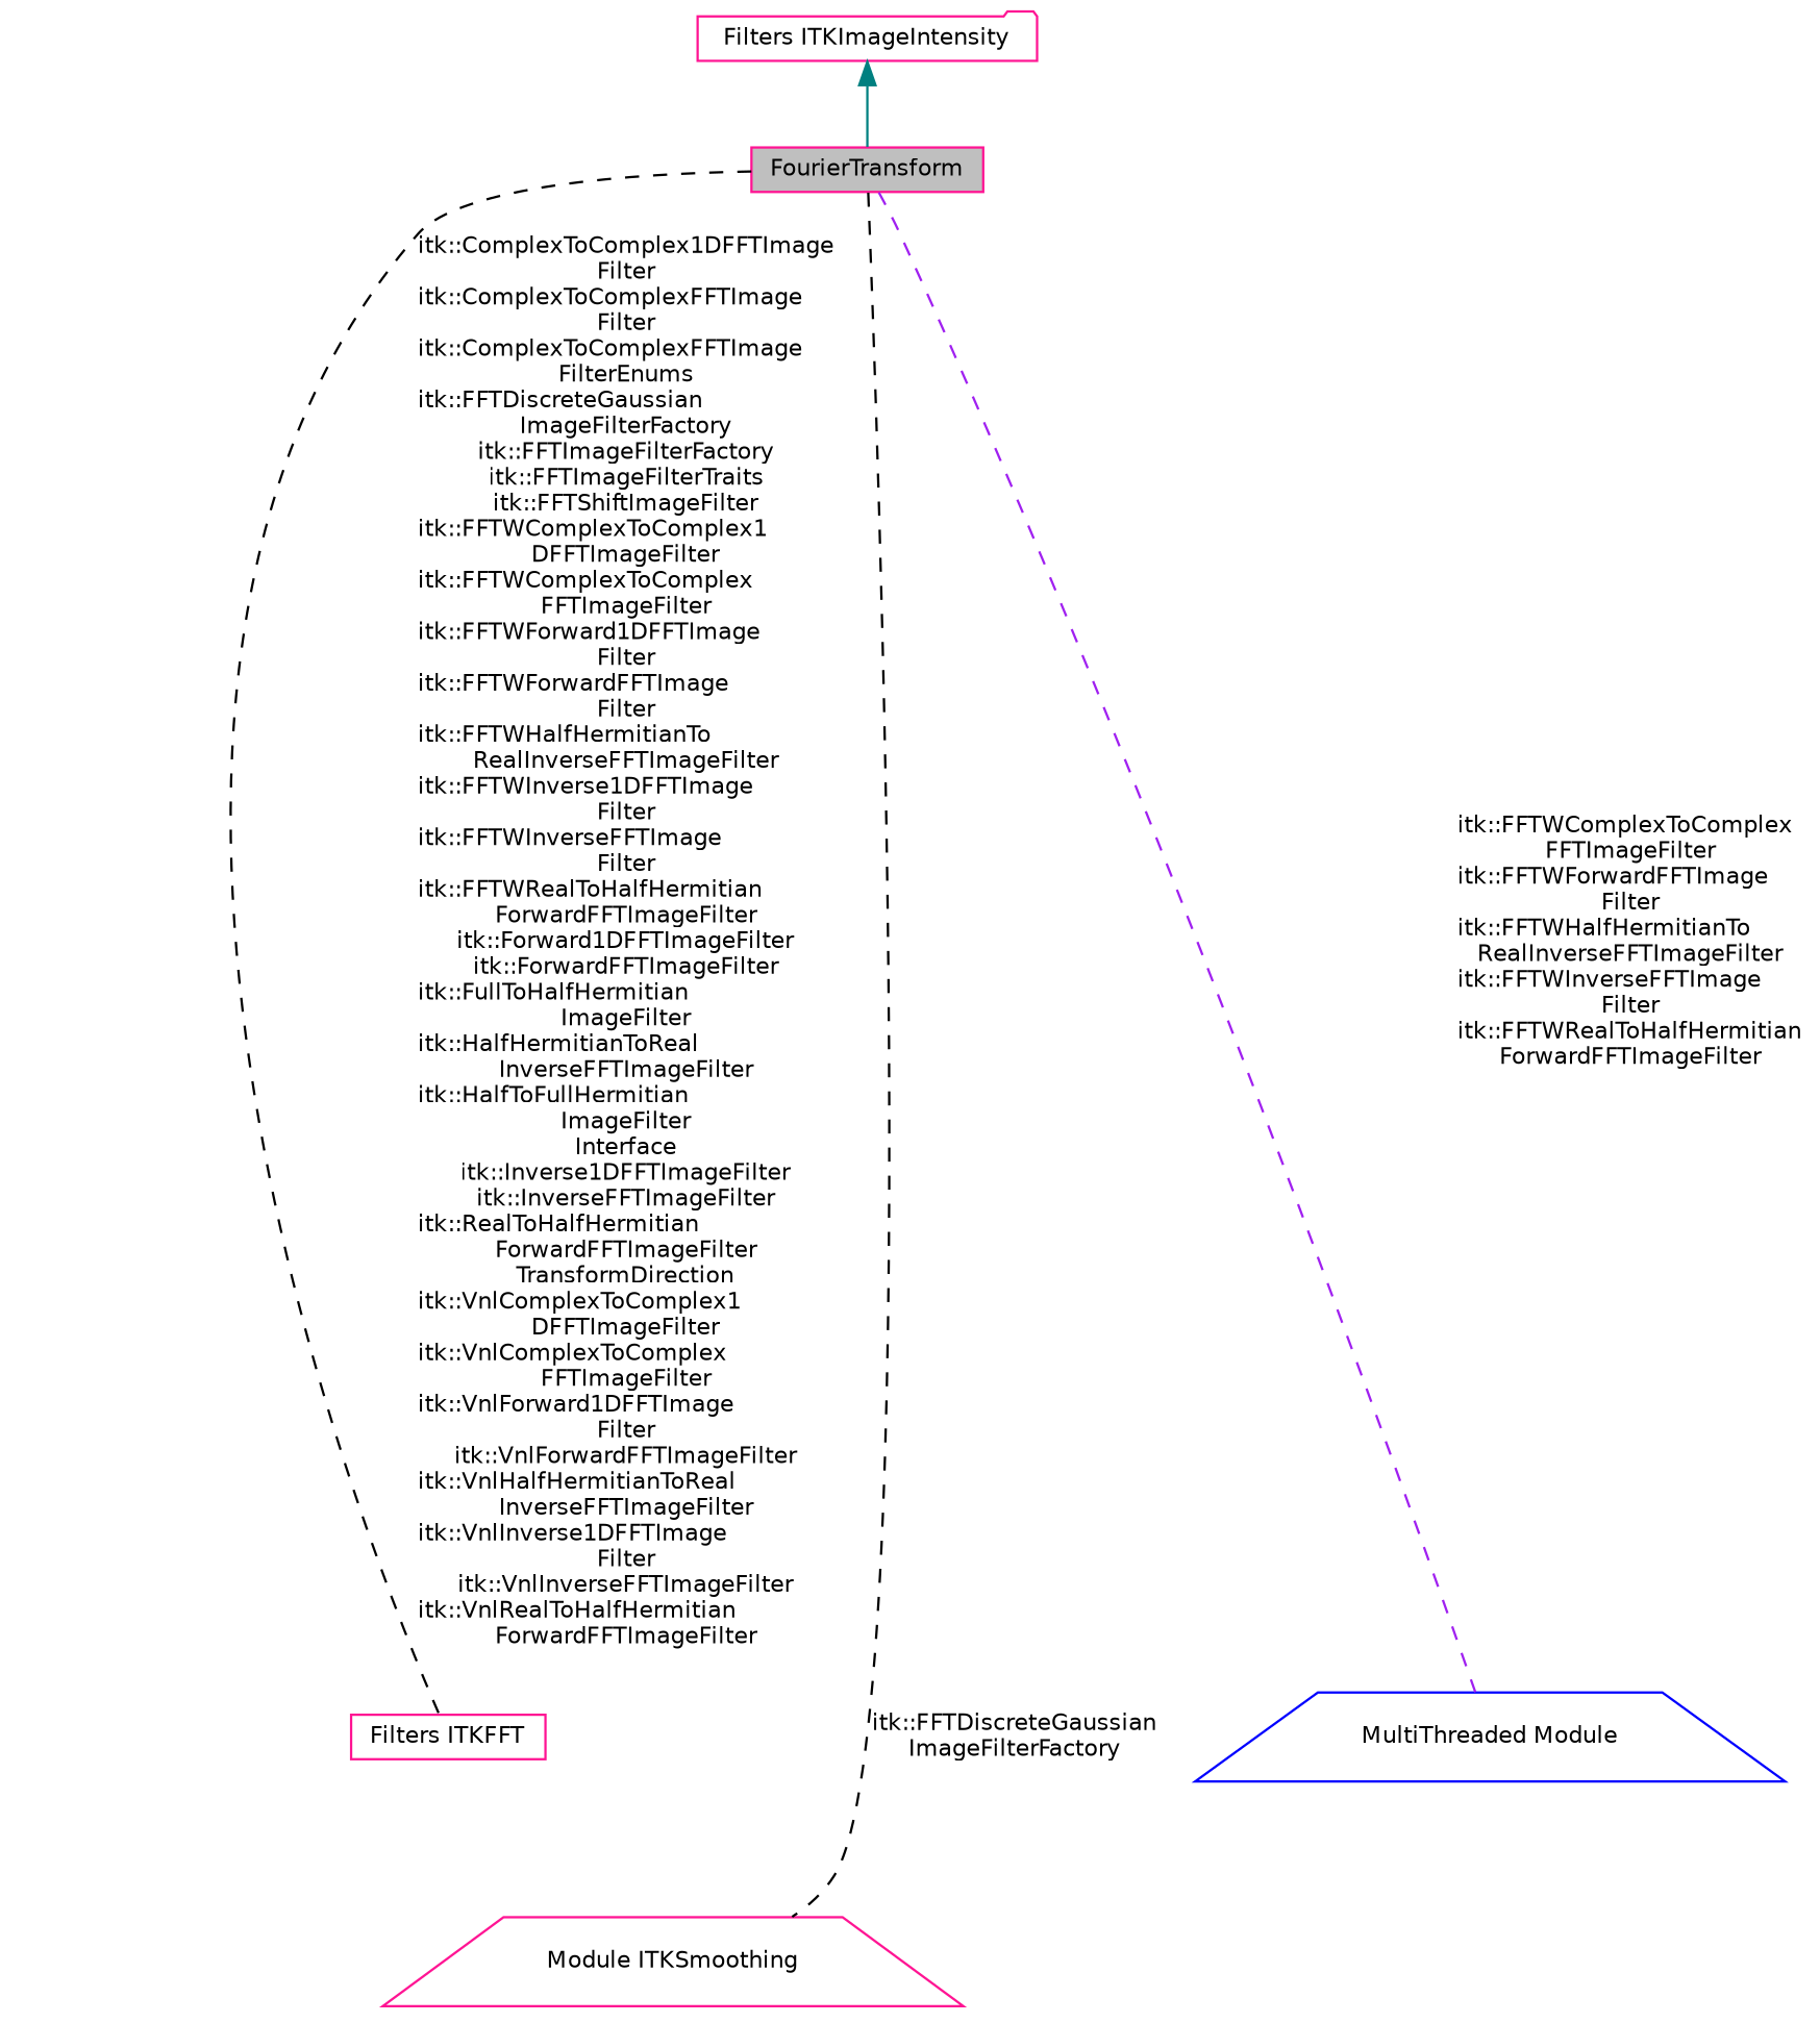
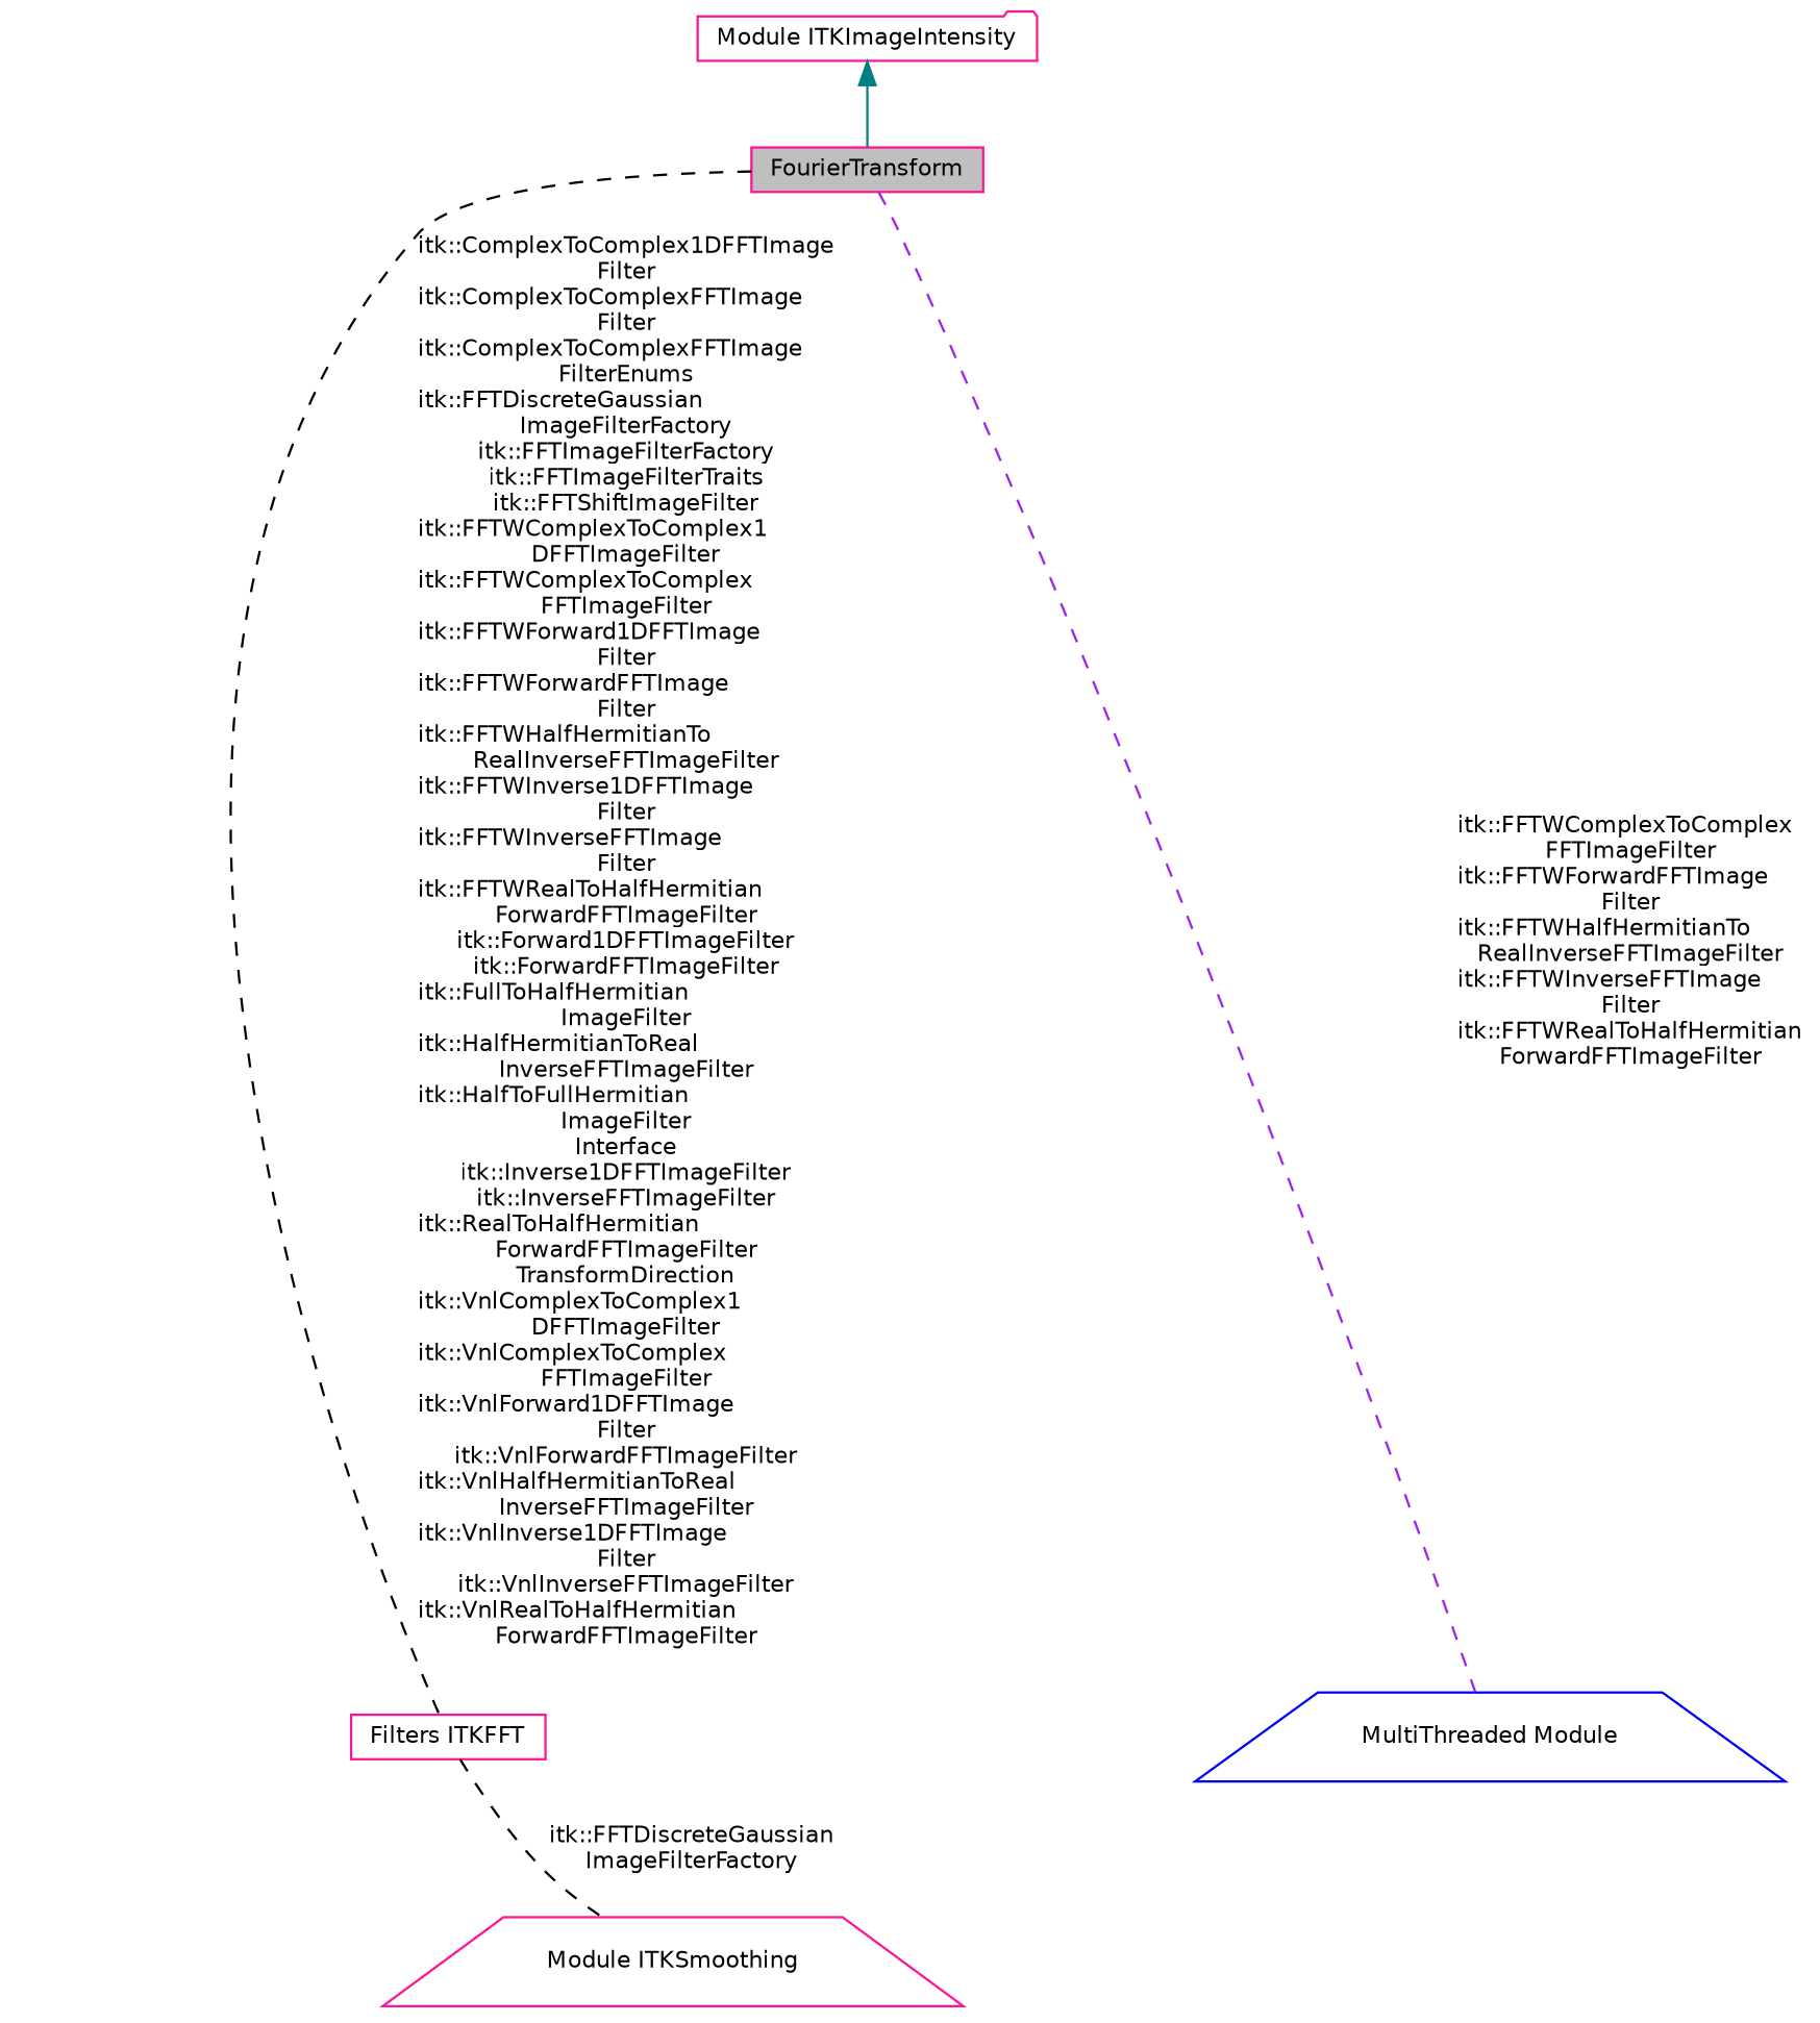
  digraph {
    rankdir=TB
    node [color=deeppink fillcolor=white fontname=Helvetica fontsize=10 shape=box style=filled]
    edge [color=black dir=none fontname=Helvetica fontsize=10 labelfontname=Helvetica labelfontsize=10 shape=plaintext style=dashed]
    n1 [fillcolor=grey75 fontcolor=black height=0.2 label=FourierTransform width=0.4]
    n2 [height=0.2 label="Filters ITKFFT" width=0.4]
    n3 [height=0.2 label="Module ITKSmoothing" shape=trapezium width=0.4]
    n4 [color=blue height=0.2 label="MultiThreaded Module" shape=trapezium width=0.4]
-   n5 [height=0.2 label="Filters ITKImageIntensity" shape=folder width=0.4]
+   n5 [height=0.2 label="Module ITKImageIntensity" shape=folder width=0.4]
    n1 -> n2 [label="itk::ComplexToComplex1DFFTImage\lFilter\nitk::ComplexToComplexFFTImage\lFilter\nitk::ComplexToComplexFFTImage\lFilterEnums\nitk::FFTDiscreteGaussian\lImageFilterFactory\nitk::FFTImageFilterFactory\nitk::FFTImageFilterTraits\nitk::FFTShiftImageFilter\nitk::FFTWComplexToComplex1\lDFFTImageFilter\nitk::FFTWComplexToComplex\lFFTImageFilter\nitk::FFTWForward1DFFTImage\lFilter\nitk::FFTWForwardFFTImage\lFilter\nitk::FFTWHalfHermitianTo\lRealInverseFFTImageFilter\nitk::FFTWInverse1DFFTImage\lFilter\nitk::FFTWInverseFFTImage\lFilter\nitk::FFTWRealToHalfHermitian\lForwardFFTImageFilter\nitk::Forward1DFFTImageFilter\nitk::ForwardFFTImageFilter\nitk::FullToHalfHermitian\lImageFilter\nitk::HalfHermitianToReal\lInverseFFTImageFilter\nitk::HalfToFullHermitian\lImageFilter\nInterface\nitk::Inverse1DFFTImageFilter\nitk::InverseFFTImageFilter\nitk::RealToHalfHermitian\lForwardFFTImageFilter\nTransformDirection\nitk::VnlComplexToComplex1\lDFFTImageFilter\nitk::VnlComplexToComplex\lFFTImageFilter\nitk::VnlForward1DFFTImage\lFilter\nitk::VnlForwardFFTImageFilter\nitk::VnlHalfHermitianToReal\lInverseFFTImageFilter\nitk::VnlInverse1DFFTImage\lFilter\nitk::VnlInverseFFTImageFilter\nitk::VnlRealToHalfHermitian\lForwardFFTImageFilter"]
-   n1 -> n3 [label="itk::FFTDiscreteGaussian\lImageFilterFactory"]
+   n2 -> n3 [label="itk::FFTDiscreteGaussian\lImageFilterFactory"]
    n1 -> n4 [color=purple label="itk::FFTWComplexToComplex\lFFTImageFilter\nitk::FFTWForwardFFTImage\lFilter\nitk::FFTWHalfHermitianTo\lRealInverseFFTImageFilter\nitk::FFTWInverseFFTImage\lFilter\nitk::FFTWRealToHalfHermitian\lForwardFFTImageFilter"]
    n5 -> n1 [color=teal dir=back style=solid]
  }
